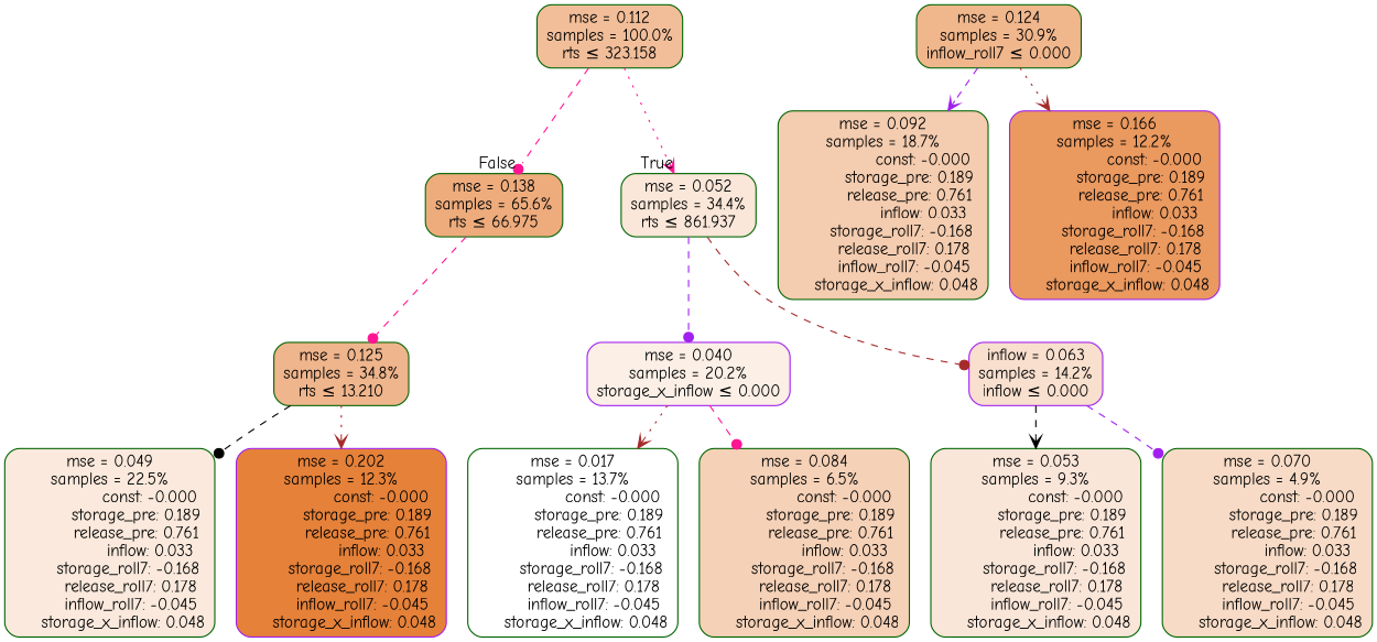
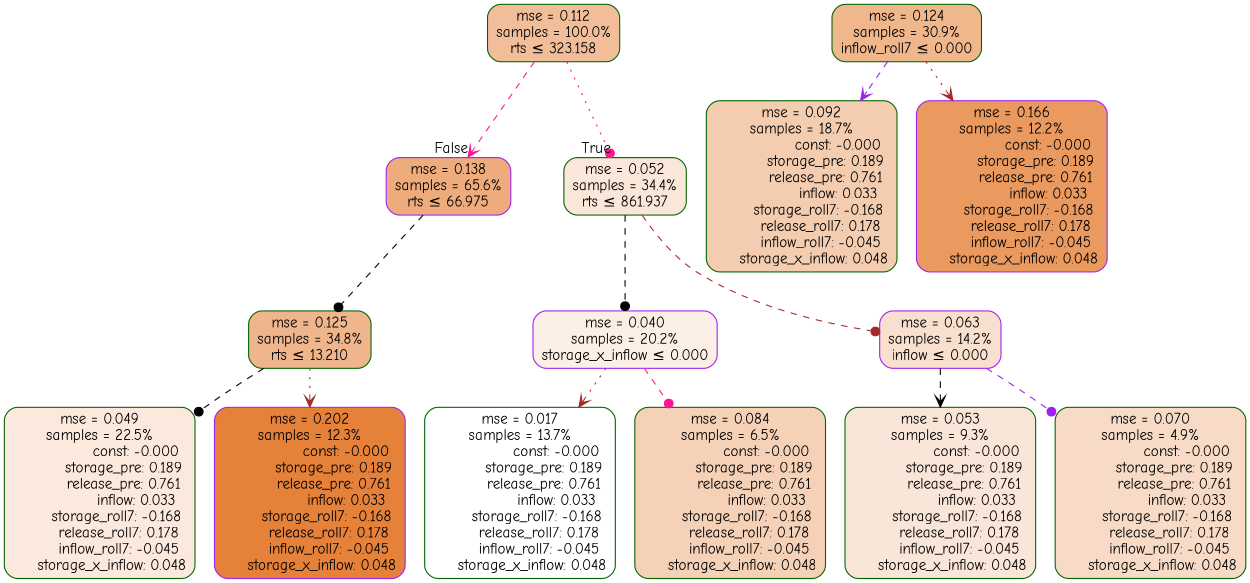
  digraph {
    fontname="Comic Neue"
    node [color=darkgreen fontname="Comic Neue" shape=rectangle style="filled, rounded"]
    edge [arrowhead=vee color=deeppink fontname="Comic Neue" style=dashed]
    n1 [fillcolor="#f1be99" label="mse = 0.112\nsamples = 100.0%\nrts &le; 323.158"]
-   n2 [fillcolor="#eeac7d" label="mse = 0.138\nsamples = 65.6%\nrts &le; 66.975"]
+   n2 [color=purple fillcolor="#eeac7d" label="mse = 0.138\nsamples = 65.6%\nrts &le; 66.975"]
    n3 [fillcolor="#fae7d9" label="mse = 0.052\nsamples = 34.4%\nrts &le; 861.937"]
    n4 [fillcolor="#efb58c" label="mse = 0.125\nsamples = 34.8%\nrts &le; 13.210"]
    n5 [color=purple fillcolor="#fbefe6" label="mse = 0.040\nsamples = 20.2%\nstorage_x_inflow &le; 0.000"]
-   n6 [color=purple fillcolor="#f8dfce" label="inflow = 0.063\nsamples = 14.2%\ninflow &le; 0.000"]
+   n6 [color=purple fillcolor="#f8dfce" label="mse = 0.063\nsamples = 14.2%\ninflow &le; 0.000"]
    n7 [fillcolor="#fae9dc" label="mse = 0.049\nsamples = 22.5%\n               const: -0.000\n          storage_pre: 0.189\n          release_pre: 0.761\n               inflow: 0.033\n       storage_roll7: -0.168\n        release_roll7: 0.178\n        inflow_roll7: -0.045\n     storage_x_inflow: 0.048"]
    n8 [color=purple fillcolor="#e58139" label="mse = 0.202\nsamples = 12.3%\n               const: -0.000\n          storage_pre: 0.189\n          release_pre: 0.761\n               inflow: 0.033\n       storage_roll7: -0.168\n        release_roll7: 0.178\n        inflow_roll7: -0.045\n     storage_x_inflow: 0.048"]
    n9 [fillcolor="#f0b68c" label="mse = 0.124\nsamples = 30.9%\ninflow_roll7 &le; 0.000"]
    n10 [fillcolor="#f4ccaf" label="mse = 0.092\nsamples = 18.7%\n               const: -0.000\n          storage_pre: 0.189\n          release_pre: 0.761\n               inflow: 0.033\n       storage_roll7: -0.168\n        release_roll7: 0.178\n        inflow_roll7: -0.045\n     storage_x_inflow: 0.048"]
    n11 [color=purple fillcolor="#ea995f" label="mse = 0.166\nsamples = 12.2%\n               const: -0.000\n          storage_pre: 0.189\n          release_pre: 0.761\n               inflow: 0.033\n       storage_roll7: -0.168\n        release_roll7: 0.178\n        inflow_roll7: -0.045\n     storage_x_inflow: 0.048"]
    n12 [fillcolor="#ffffff" label="mse = 0.017\nsamples = 13.7%\n               const: -0.000\n          storage_pre: 0.189\n          release_pre: 0.761\n               inflow: 0.033\n       storage_roll7: -0.168\n        release_roll7: 0.178\n        inflow_roll7: -0.045\n     storage_x_inflow: 0.048"]
    n13 [fillcolor="#f5d1b7" label="mse = 0.084\nsamples = 6.5%\n               const: -0.000\n          storage_pre: 0.189\n          release_pre: 0.761\n               inflow: 0.033\n       storage_roll7: -0.168\n        release_roll7: 0.178\n        inflow_roll7: -0.045\n     storage_x_inflow: 0.048"]
    n14 [fillcolor="#fae6d9" label="mse = 0.053\nsamples = 9.3%\n               const: -0.000\n          storage_pre: 0.189\n          release_pre: 0.761\n               inflow: 0.033\n       storage_roll7: -0.168\n        release_roll7: 0.178\n        inflow_roll7: -0.045\n     storage_x_inflow: 0.048"]
    n15 [fillcolor="#f7dbc6" label="mse = 0.070\nsamples = 4.9%\n               const: -0.000\n          storage_pre: 0.189\n          release_pre: 0.761\n               inflow: 0.033\n       storage_roll7: -0.168\n        release_roll7: 0.178\n        inflow_roll7: -0.045\n     storage_x_inflow: 0.048"]
-   n1 -> n2 [arrowhead=dot headlabel=False labelangle=45 labeldistance=2.5]
-   n1 -> n3 [headlabel=True labelangle=-45 labeldistance=2.5 style=dotted]
-   n2 -> n4 [arrowhead=dot]
-   n3 -> n5 [arrowhead=dot color=purple]
+   n1 -> n2 [headlabel=False labelangle=45 labeldistance=2.5]
+   n1 -> n3 [arrowhead=dot headlabel=True labelangle=-45 labeldistance=2.5 style=dotted]
+   n2 -> n4 [arrowhead=dot color=black]
+   n3 -> n5 [arrowhead=dot color=black]
    n3 -> n6 [arrowhead=dot color=brown]
    n4 -> n7 [arrowhead=dot color=black]
    n4 -> n8 [color=brown style=dotted]
    n5 -> n12 [color=brown style=dotted]
    n5 -> n13 [arrowhead=dot]
    n6 -> n14 [color=black]
    n6 -> n15 [arrowhead=dot color=purple]
    n9 -> n10 [color=purple]
    n9 -> n11 [color=brown style=dotted]
  }
